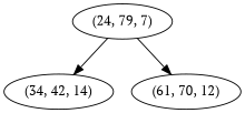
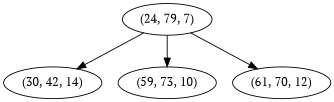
  digraph {
    fontname="PT Serif"
    node [fontname="PT Serif"]
    edge [fontname="PT Serif"]
    "(24, 79, 7)"
-   "(34, 42, 14)"
+   "(34, 42, 14)" [label="(30, 42, 14)"]
+   "(59, 73, 10)"
    "(61, 70, 12)"
    "(24, 79, 7)" -> "(34, 42, 14)"
+   "(24, 79, 7)" -> "(59, 73, 10)"
    "(24, 79, 7)" -> "(61, 70, 12)"
  }
